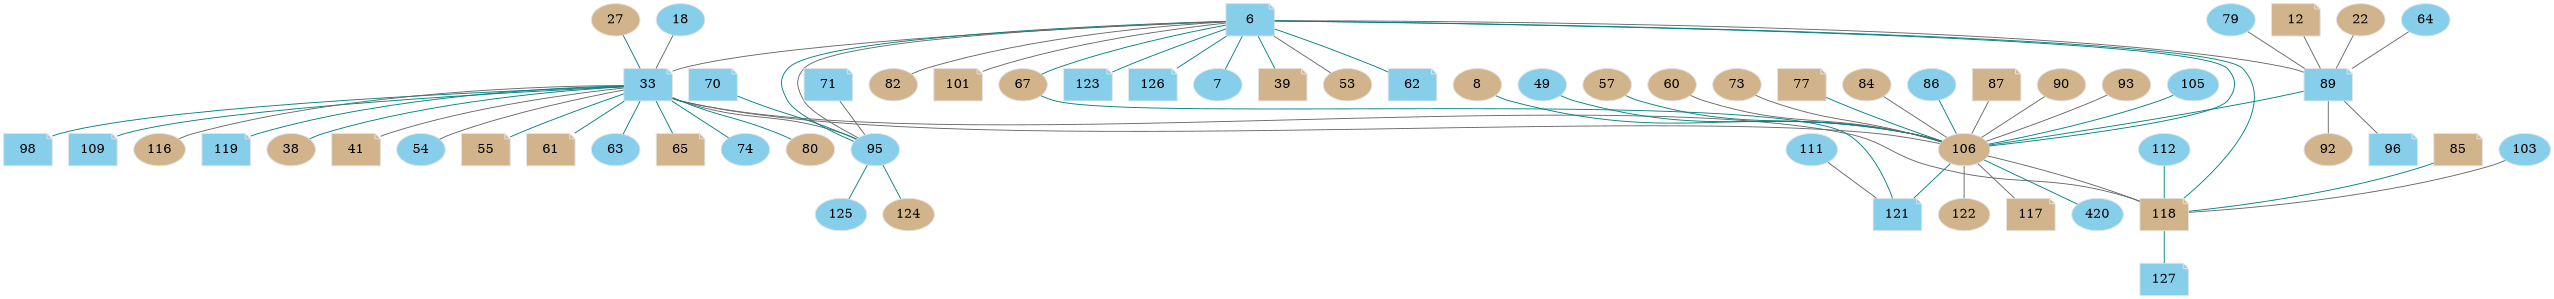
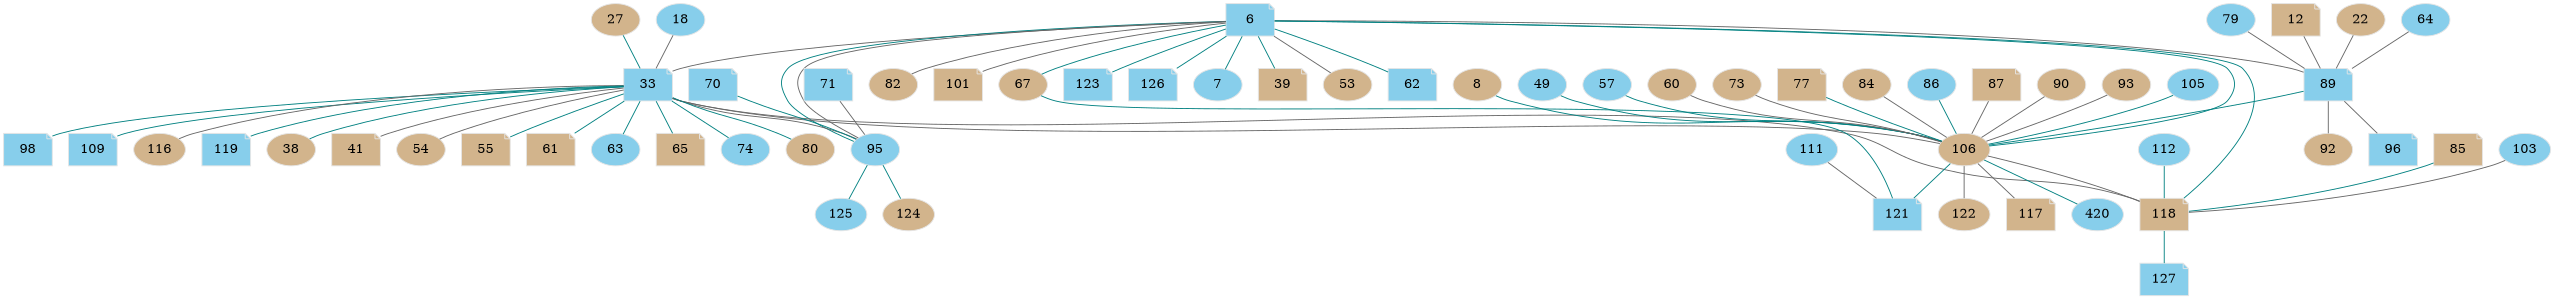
  graph {
    node [color=gray90 fillcolor=tan shape=ellipse style=filled]
    edge [color=teal]
    6 [fillcolor=skyblue shape=note super="+1"]
    7 [fillcolor=skyblue]
    33 [fillcolor=skyblue shape=note super="+13+17"]
    39 [shape=note]
    53
    62 [fillcolor=skyblue shape=note]
    67
    82 [super="+51"]
    89 [fillcolor=skyblue shape=note super="+11"]
    95 [fillcolor=skyblue super="+56+24+35+36+45"]
    101 [shape=note]
    106 [super="+94+37+72"]
    118 [shape=note super="+68+25+91+115"]
    123 [fillcolor=skyblue shape=note]
    126 [fillcolor=skyblue shape=note]
    38
    41 [shape=note]
-   54 [fillcolor=skyblue]
+   54
    55 [shape=note]
    61 [shape=note super="+44"]
    63 [fillcolor=skyblue]
    65 [shape=note super="+14"]
    74 [fillcolor=skyblue]
    80
    98 [fillcolor=skyblue shape=note]
    109 [fillcolor=skyblue shape=note super="+20+69"]
    116
    119 [fillcolor=skyblue shape=note]
    121 [fillcolor=skyblue shape=note super="+107"]
    92
    96 [fillcolor=skyblue shape=note]
    124
    125 [fillcolor=skyblue]
    117 [shape=note]
    n35 [fillcolor=skyblue label=420 super="+34+113"]
    122
    127 [fillcolor=skyblue shape=note super="+97"]
    8
    12 [shape=note]
    18 [fillcolor=skyblue]
    22
    27
    49 [fillcolor=skyblue]
-   57
+   57 [fillcolor=skyblue]
    60
    64 [fillcolor=skyblue]
    70 [fillcolor=skyblue shape=note]
    71 [fillcolor=skyblue shape=note]
    73 [super="+42"]
    77 [shape=note]
    79 [fillcolor=skyblue]
    84 [super="+52"]
    85 [shape=note]
    86 [fillcolor=skyblue]
    87 [shape=note]
    90
    93
    103 [fillcolor=skyblue]
    105 [fillcolor=skyblue super="+50+102"]
    111 [fillcolor=skyblue]
    112 [fillcolor=skyblue super="+99"]
    6 -- 7
    6 -- 33 [color=gray40 weight=5]
    6 -- 39
    6 -- 53 [color=gray40]
    6 -- 62
    6 -- 67 [weight=2]
    6 -- 82 [color=gray40]
    6 -- 89 [color=gray40 weight=4]
    6 -- 95 [weight=4]
    6 -- 95 [color=gray40]
    6 -- 101 [color=gray40]
    6 -- 106 [weight=5]
    6 -- 118 [weight=5]
    6 -- 123
    6 -- 126
    33 -- 95 [color=gray40]
    33 -- 106 [color=gray40 weight=7]
    33 -- 118 [color=gray40 weight=6]
    33 -- 38
    33 -- 41 [color=gray40]
    33 -- 54 [color=gray40]
    33 -- 55
    33 -- 61
    33 -- 63
    33 -- 65
    33 -- 74
    33 -- 80
    33 -- 98
    33 -- 109 [weight=2]
    33 -- 116 [color=gray40]
    33 -- 119
    67 -- 121
    89 -- 106 [weight=5]
    89 -- 92 [color=gray40]
    89 -- 96 [color=gray40]
    95 -- 124
    95 -- 125
    106 -- 118 [color=gray40 weight=2]
    106 -- 121 [weight=4]
    106 -- 117 [color=gray40]
    106 -- n35
    106 -- 122 [color=gray40]
    118 -- 127
    8 -- 106
    12 -- 89 [color=gray40]
    18 -- 33 [color=gray40]
    22 -- 89 [color=gray40]
    27 -- 33
    49 -- 106
    57 -- 106
    60 -- 106 [color=gray40]
    64 -- 89 [color=gray40]
    70 -- 95
    71 -- 95 [color=gray40]
    73 -- 106 [color=gray40]
    77 -- 106
    79 -- 89 [color=gray40]
    84 -- 106 [color=gray40]
    85 -- 118
    86 -- 106
    87 -- 106 [color=gray40]
    90 -- 106 [color=gray40]
    93 -- 106 [color=gray40]
    103 -- 118 [color=gray40]
    105 -- 106 [weight=2]
    111 -- 121 [color=gray40]
    112 -- 118
  }
